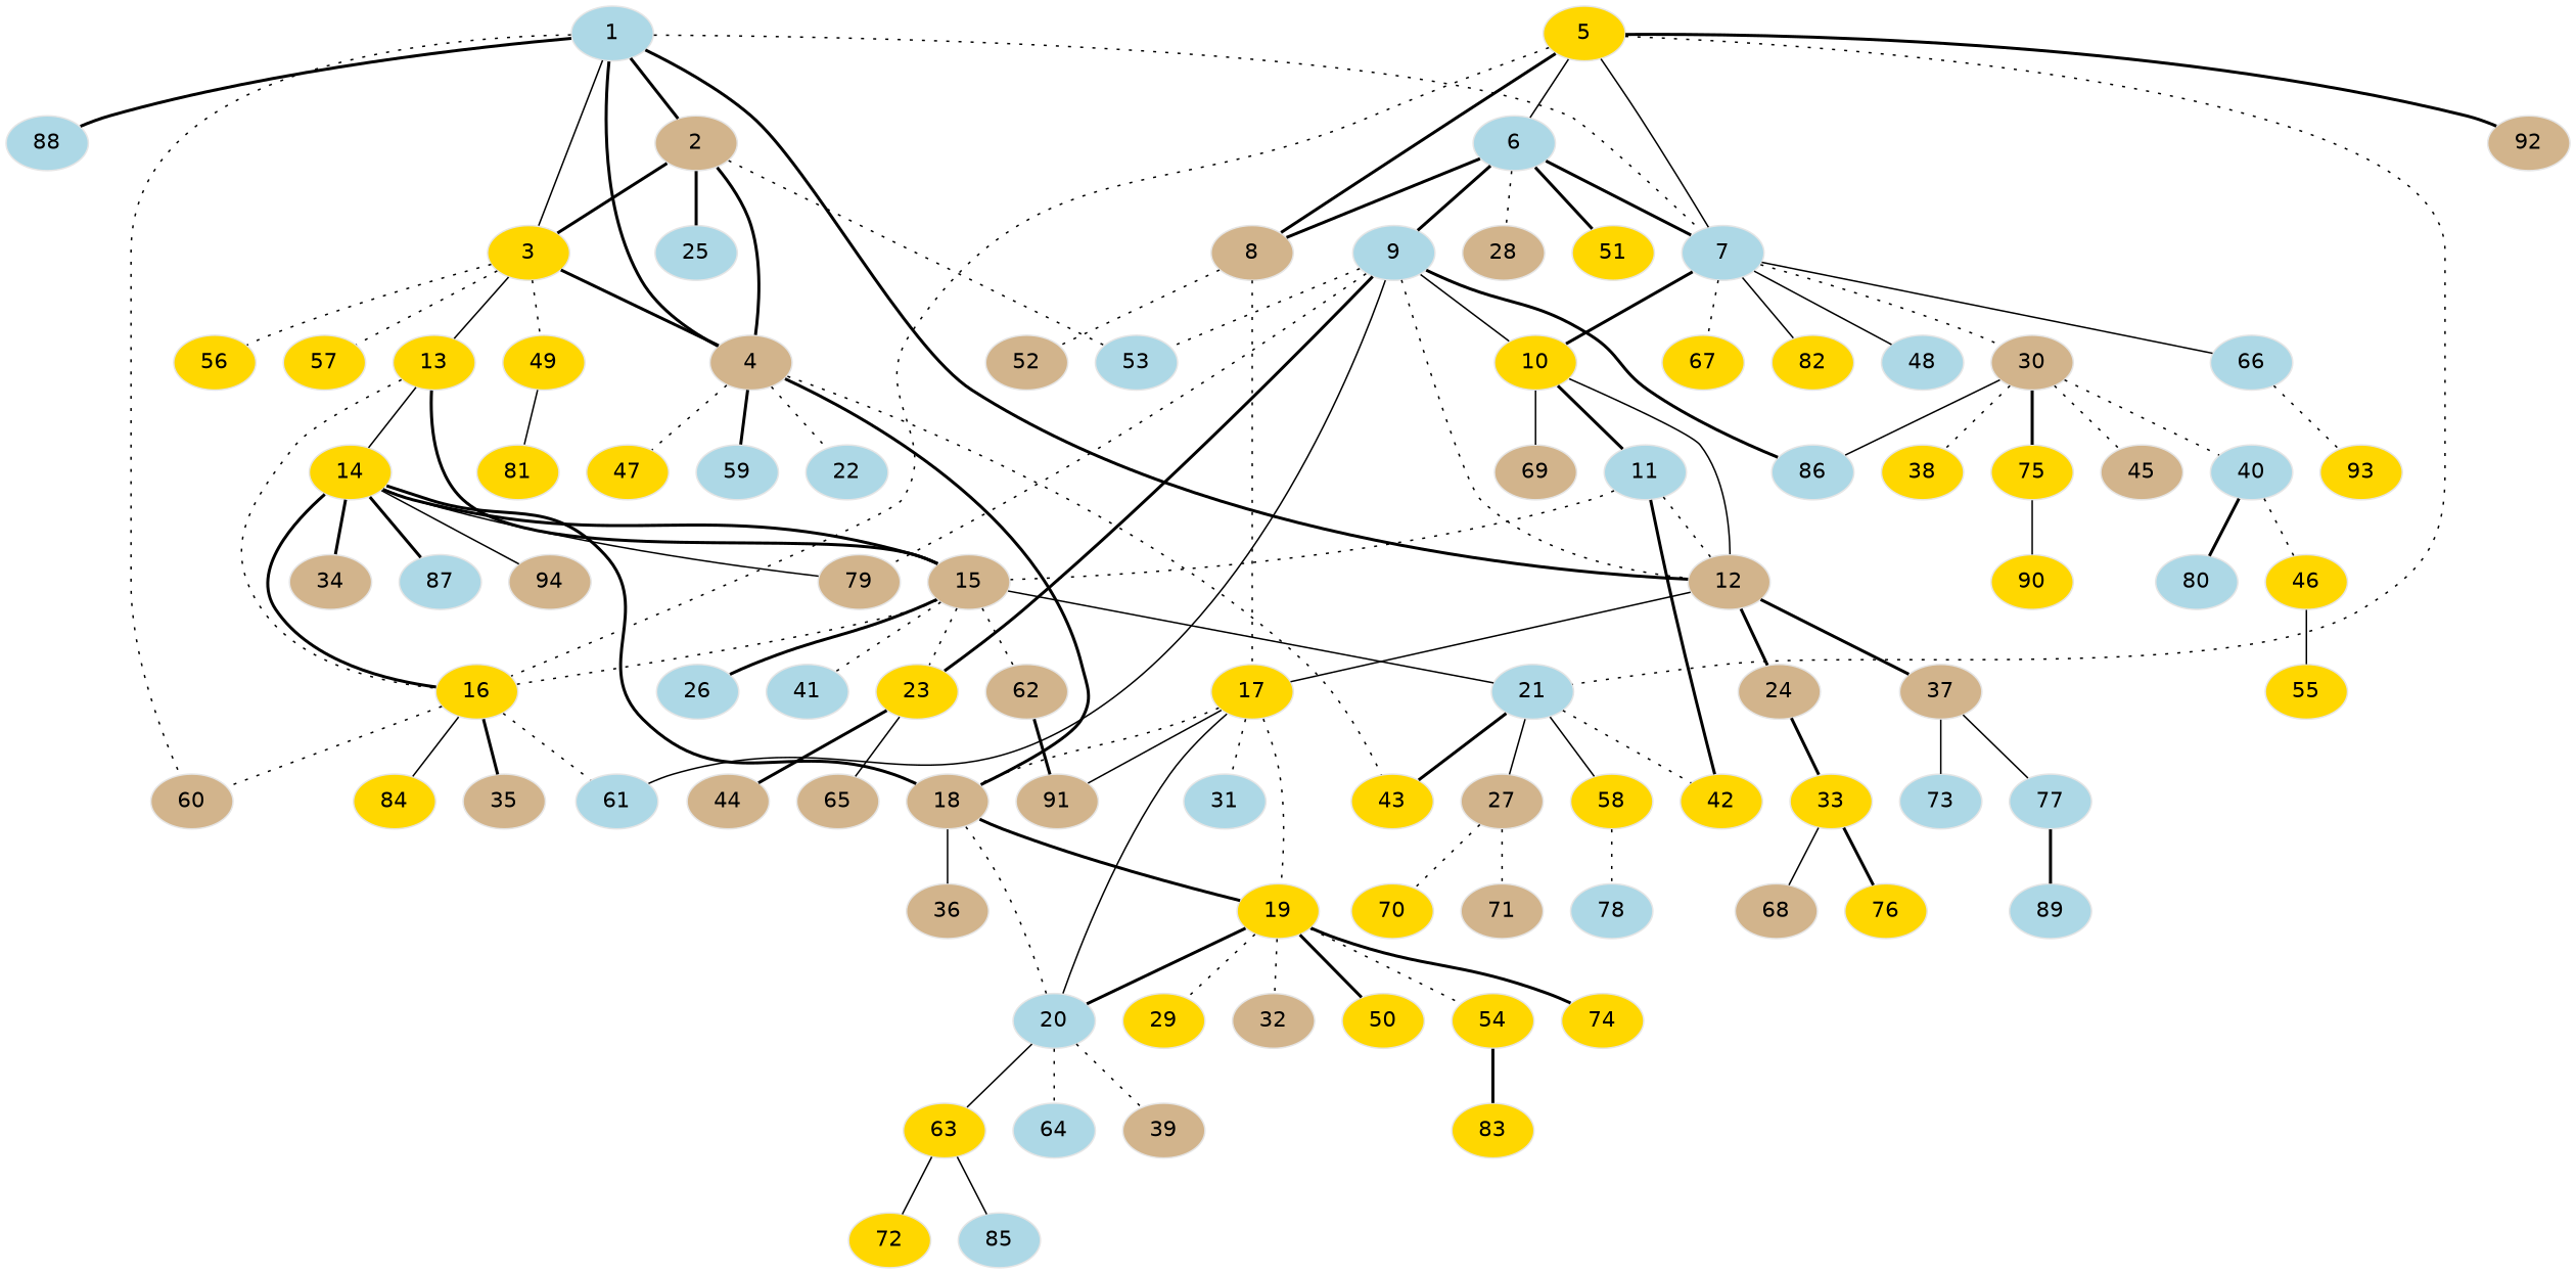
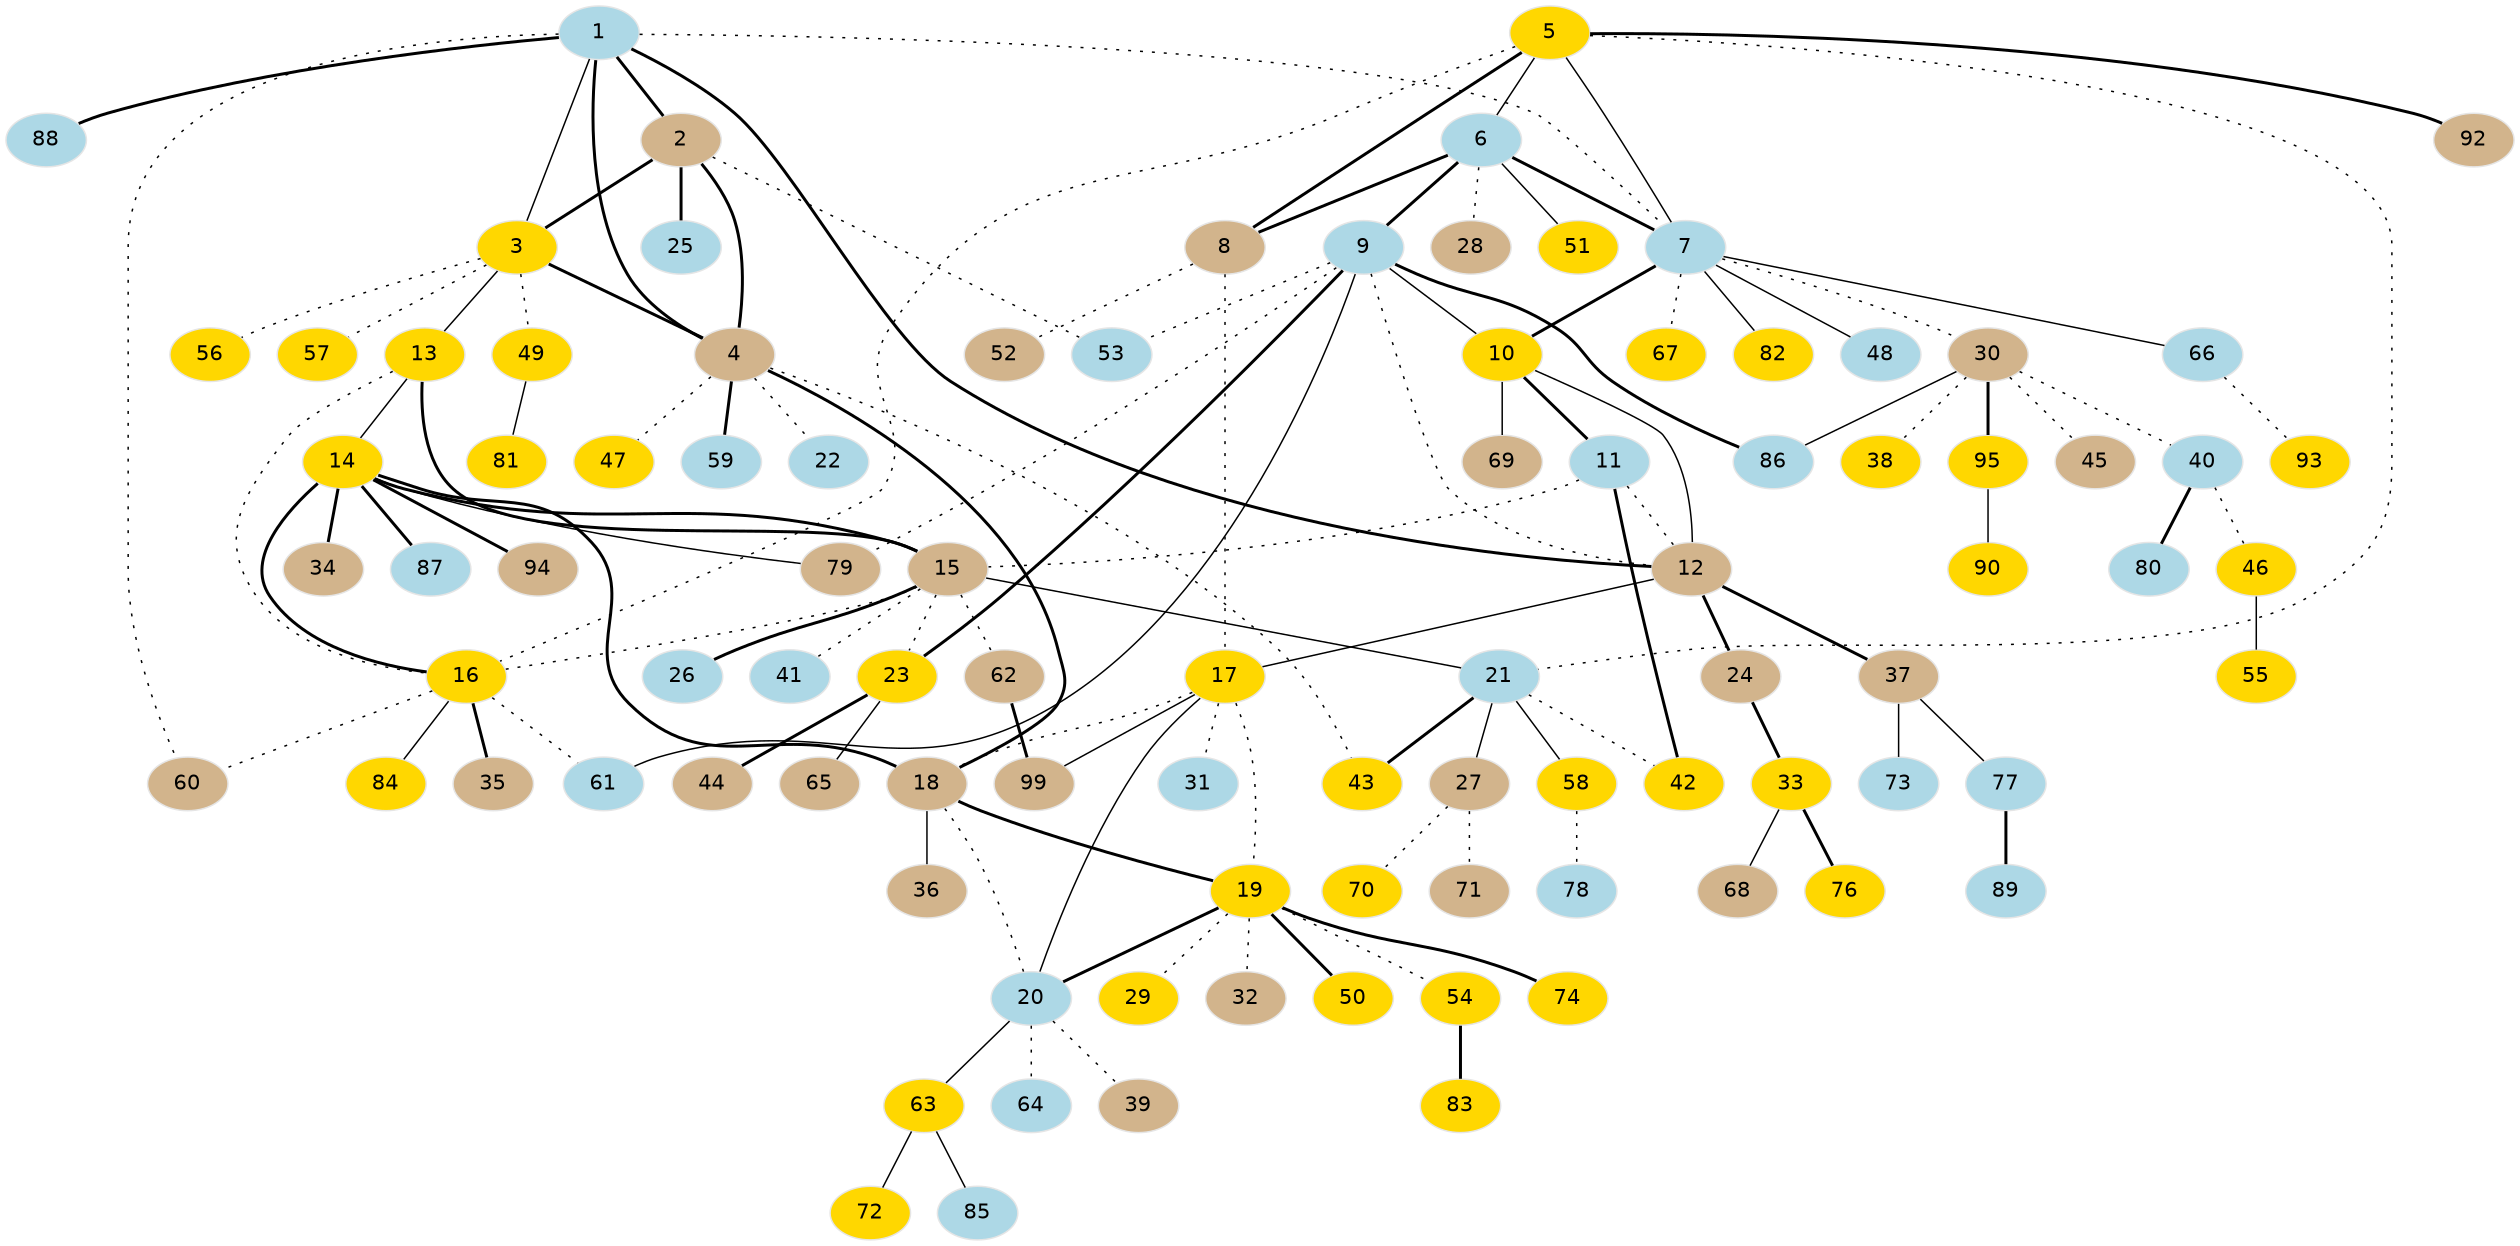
  graph {
    fontname="DejaVu Sans"
    node [color=gray90 fillcolor=gold fontname="DejaVu Sans" style=filled]
    edge [fontname="DejaVu Sans" style=dotted]
    1 [fillcolor=lightblue]
    2 [fillcolor=tan]
    3
    4 [fillcolor=tan]
    7 [fillcolor=lightblue]
    12 [fillcolor=tan]
    60 [fillcolor=tan]
    88 [fillcolor=lightblue]
    25 [fillcolor=lightblue]
    53 [fillcolor=lightblue]
    13
    49
    56
    57
    18 [fillcolor=tan]
    22 [fillcolor=lightblue]
    43
    47
    59 [fillcolor=lightblue]
    30 [fillcolor=tan]
    48 [fillcolor=lightblue]
    66 [fillcolor=lightblue]
    67
    82
    10
    17
    24 [fillcolor=tan]
    37 [fillcolor=tan]
    16
    15 [fillcolor=tan]
    14
    81
    19
    20 [fillcolor=lightblue]
    36 [fillcolor=tan]
    5
    6 [fillcolor=lightblue]
    8 [fillcolor=tan]
    21 [fillcolor=lightblue]
    92 [fillcolor=tan]
    9 [fillcolor=lightblue]
    28 [fillcolor=tan]
    51
    52 [fillcolor=tan]
    61 [fillcolor=lightblue]
    35 [fillcolor=tan]
    84
    42
    27 [fillcolor=tan]
    58
    23
    79 [fillcolor=tan]
    86 [fillcolor=lightblue]
    38
    40 [fillcolor=lightblue]
    45 [fillcolor=tan]
-   75
+   75 [label=95]
    93
    31 [fillcolor=lightblue]
-   91 [fillcolor=tan]
+   91 [fillcolor=tan label=99]
    11 [fillcolor=lightblue]
    69 [fillcolor=tan]
    44 [fillcolor=tan]
    65 [fillcolor=tan]
    26 [fillcolor=lightblue]
    41 [fillcolor=lightblue]
    62 [fillcolor=tan]
    33
    73 [fillcolor=lightblue]
    77 [fillcolor=lightblue]
    34 [fillcolor=tan]
    87 [fillcolor=lightblue]
    94 [fillcolor=tan]
    29
    32 [fillcolor=tan]
    50
    54
    74
    39 [fillcolor=tan]
    63
    64 [fillcolor=lightblue]
    83
    72
    85 [fillcolor=lightblue]
    70
    71 [fillcolor=tan]
    78 [fillcolor=lightblue]
    68 [fillcolor=tan]
    76
    46
    80 [fillcolor=lightblue]
    90
    89 [fillcolor=lightblue]
    55
    1 -- 2 [style=bold]
    1 -- 3 [style=solid]
    1 -- 4 [style=bold]
    1 -- 7
    1 -- 12 [style=bold]
    1 -- 60
    1 -- 88 [style=bold]
    2 -- 3 [style=bold]
    2 -- 4 [style=bold]
    2 -- 25 [style=bold]
    2 -- 53
    3 -- 4 [style=bold]
    3 -- 13 [style=solid]
    3 -- 49
    3 -- 56
    3 -- 57
    4 -- 18 [style=bold]
    4 -- 22
    4 -- 43
    4 -- 47
    4 -- 59 [style=bold]
    7 -- 30
    7 -- 48 [style=solid]
    7 -- 66 [style=solid]
    7 -- 67
    7 -- 82 [style=solid]
    7 -- 10 [style=bold]
    12 -- 17 [style=solid]
    12 -- 24 [style=bold]
    12 -- 37 [style=bold]
    13 -- 16
    13 -- 15 [style=bold]
    13 -- 14 [style=solid]
    49 -- 81 [style=solid]
    18 -- 19 [style=bold]
    18 -- 20
    18 -- 36 [style=solid]
    30 -- 86 [style=solid]
    30 -- 38
    30 -- 40
    30 -- 45
    30 -- 75 [style=bold]
    66 -- 93
    10 -- 12 [style=solid]
    10 -- 11 [style=bold]
    10 -- 69 [style=solid]
    17 -- 18
    17 -- 19
    17 -- 20 [style=solid]
    17 -- 31
    17 -- 91 [style=solid]
    24 -- 33 [style=bold]
    37 -- 73 [style=solid]
    37 -- 77 [style=solid]
    16 -- 60
    16 -- 61
    16 -- 35 [style=bold]
    16 -- 84 [style=solid]
    15 -- 16
    15 -- 21 [style=solid]
    15 -- 23
    15 -- 26 [style=bold]
    15 -- 41
    15 -- 62
    14 -- 18 [style=bold]
    14 -- 16 [style=bold]
    14 -- 15 [style=bold]
    14 -- 79 [style=solid]
    14 -- 34 [style=bold]
    14 -- 87 [style=bold]
-   14 -- 94 [style=solid]
+   14 -- 94 [style=bold]
    19 -- 20 [style=bold]
    19 -- 29
    19 -- 32
    19 -- 50 [style=bold]
    19 -- 54
    19 -- 74 [style=bold]
    20 -- 39
    20 -- 63 [style=solid]
    20 -- 64
    5 -- 7 [style=solid]
    5 -- 16
    5 -- 6 [style=solid]
    5 -- 8 [style=bold]
    5 -- 21
    5 -- 92 [style=bold]
    6 -- 7 [style=bold]
    6 -- 8 [style=bold]
    6 -- 9 [style=bold]
    6 -- 28
-   6 -- 51 [style=bold]
+   6 -- 51 [style=solid]
    8 -- 17
    8 -- 52
    21 -- 43 [style=bold]
    21 -- 42
    21 -- 27 [style=solid]
    21 -- 58 [style=solid]
    9 -- 12
    9 -- 53
    9 -- 10 [style=solid]
    9 -- 61 [style=solid]
    9 -- 23 [style=bold]
    9 -- 79
    9 -- 86 [style=bold]
    27 -- 70
    27 -- 71
    58 -- 78
    23 -- 44 [style=bold]
    23 -- 65 [style=solid]
    40 -- 46
    40 -- 80 [style=bold]
    75 -- 90 [style=solid]
    11 -- 12
    11 -- 15
    11 -- 42 [style=bold]
    62 -- 91 [style=bold]
    33 -- 68 [style=solid]
    33 -- 76 [style=bold]
    77 -- 89 [style=bold]
    54 -- 83 [style=bold]
    63 -- 72 [style=solid]
    63 -- 85 [style=solid]
    46 -- 55 [style=solid]
  }
